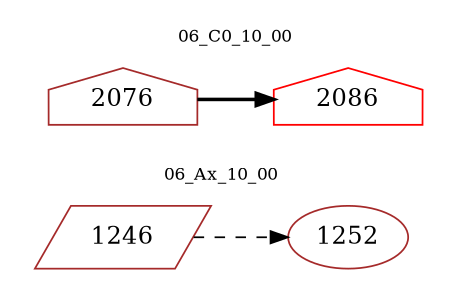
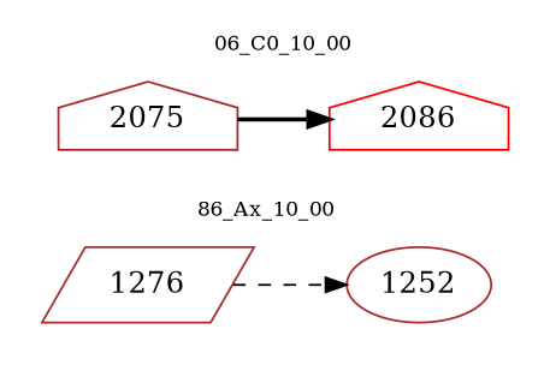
  digraph {
    rankdir=LR
    node [color=brown shape=house]
    edge [color=black]
-   n1 [label=1246 shape=parallelogram]
+   n1 [label=1276 shape=parallelogram]
    n2 [label=1252 shape=ellipse]
-   n3 [label=2076]
+   n3 [label=2075]
    n4 [color=red label=2086]
    subgraph cluster_1 {
      color=white
      fontsize=10
-     label="06_Ax_10_00"
+     label="86_Ax_10_00"
      n1
      n2
    }
    subgraph cluster_2 {
      color=white
      fontsize=10
      label="06_C0_10_00"
      n3
      n4
    }
    n1 -> n2 [style=dashed]
    n3 -> n4 [style=bold]
  }
